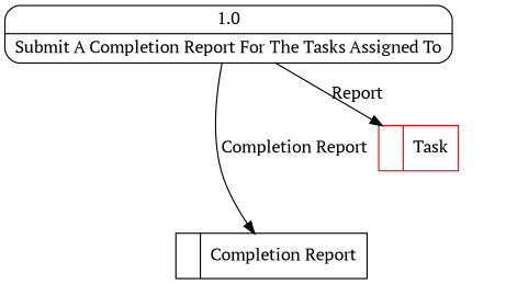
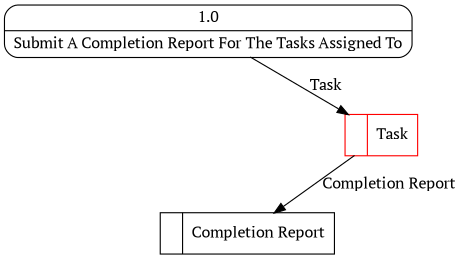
  digraph {
    fontname="PT Serif"
    node [fontname="PT Serif" shape=record]
    edge [fontname="PT Serif"]
    n1 [label="<f0>  |<f1> Completion Report "]
    n2 [color=red label="<f0>  |<f1> Task "]
    n3 [label="{<f0> 1.0|<f1> Submit A Completion Report For The Tasks Assigned To }" shape=Mrecord]
-   n3 -> n1 [label="Completion Report"]
-   n3 -> n2 [label=Report]
+   n2 -> n1 [label="Completion Report"]
+   n3 -> n2 [label=Task]
  }
